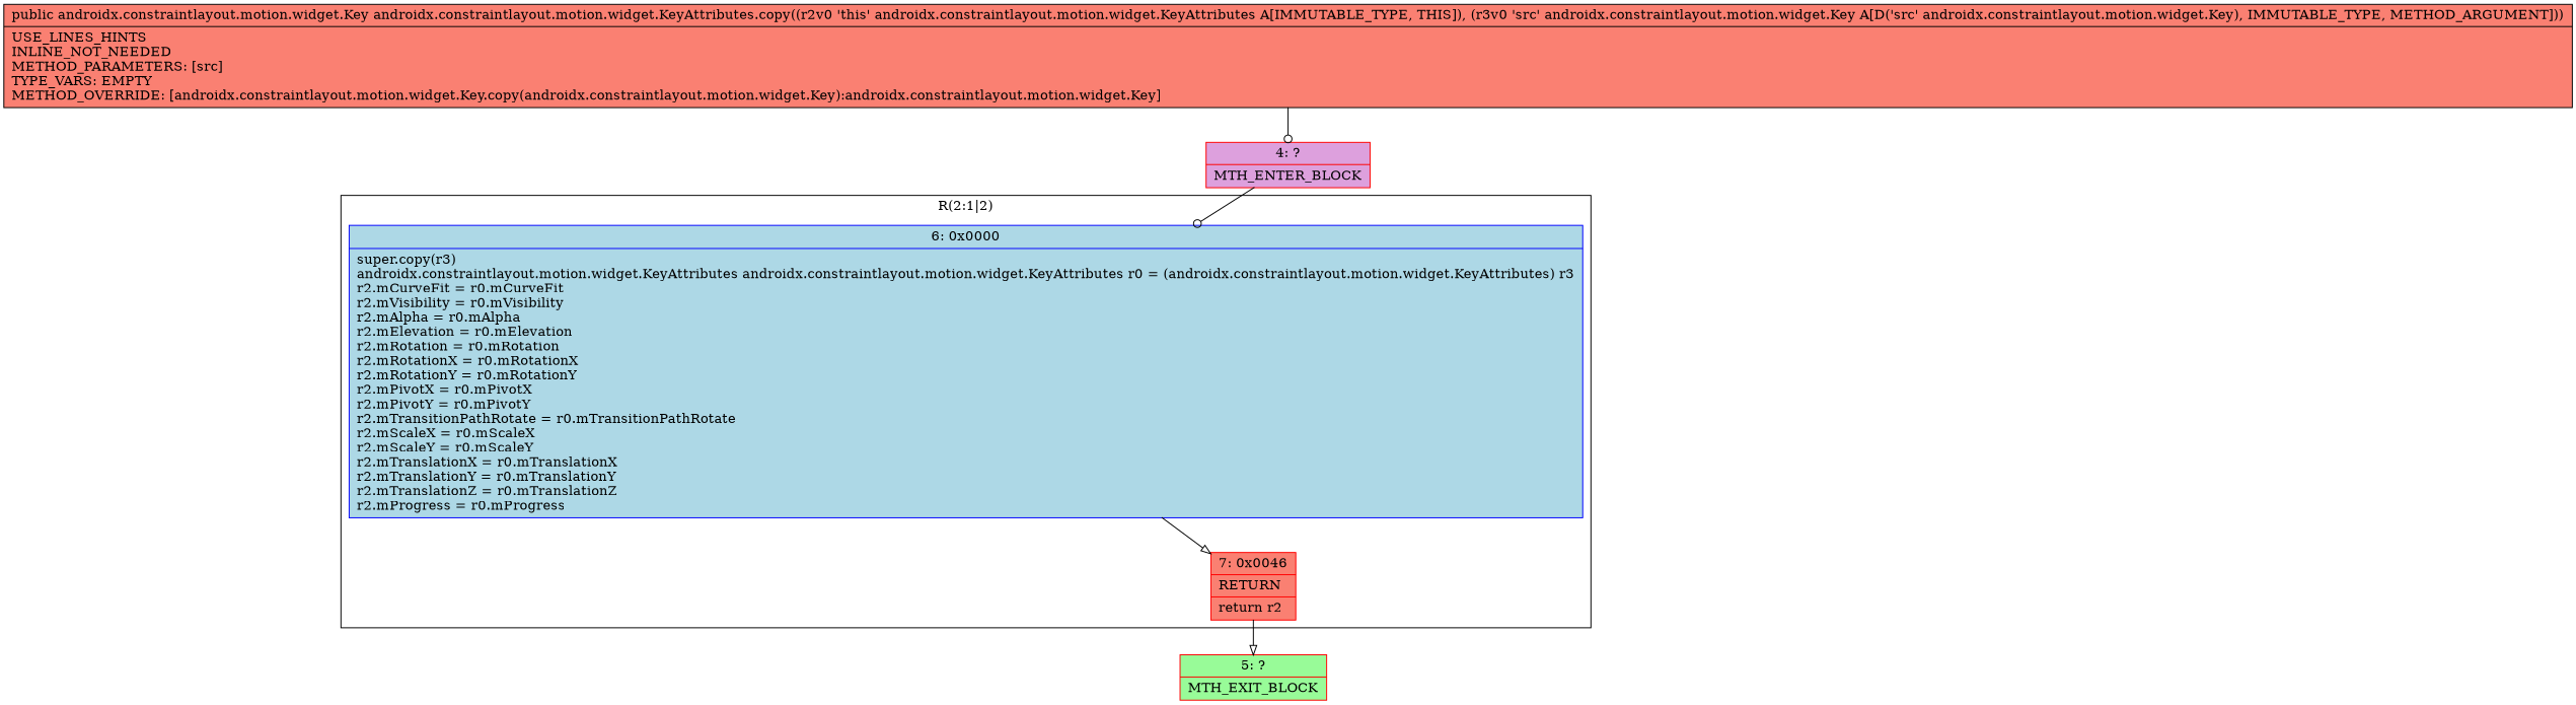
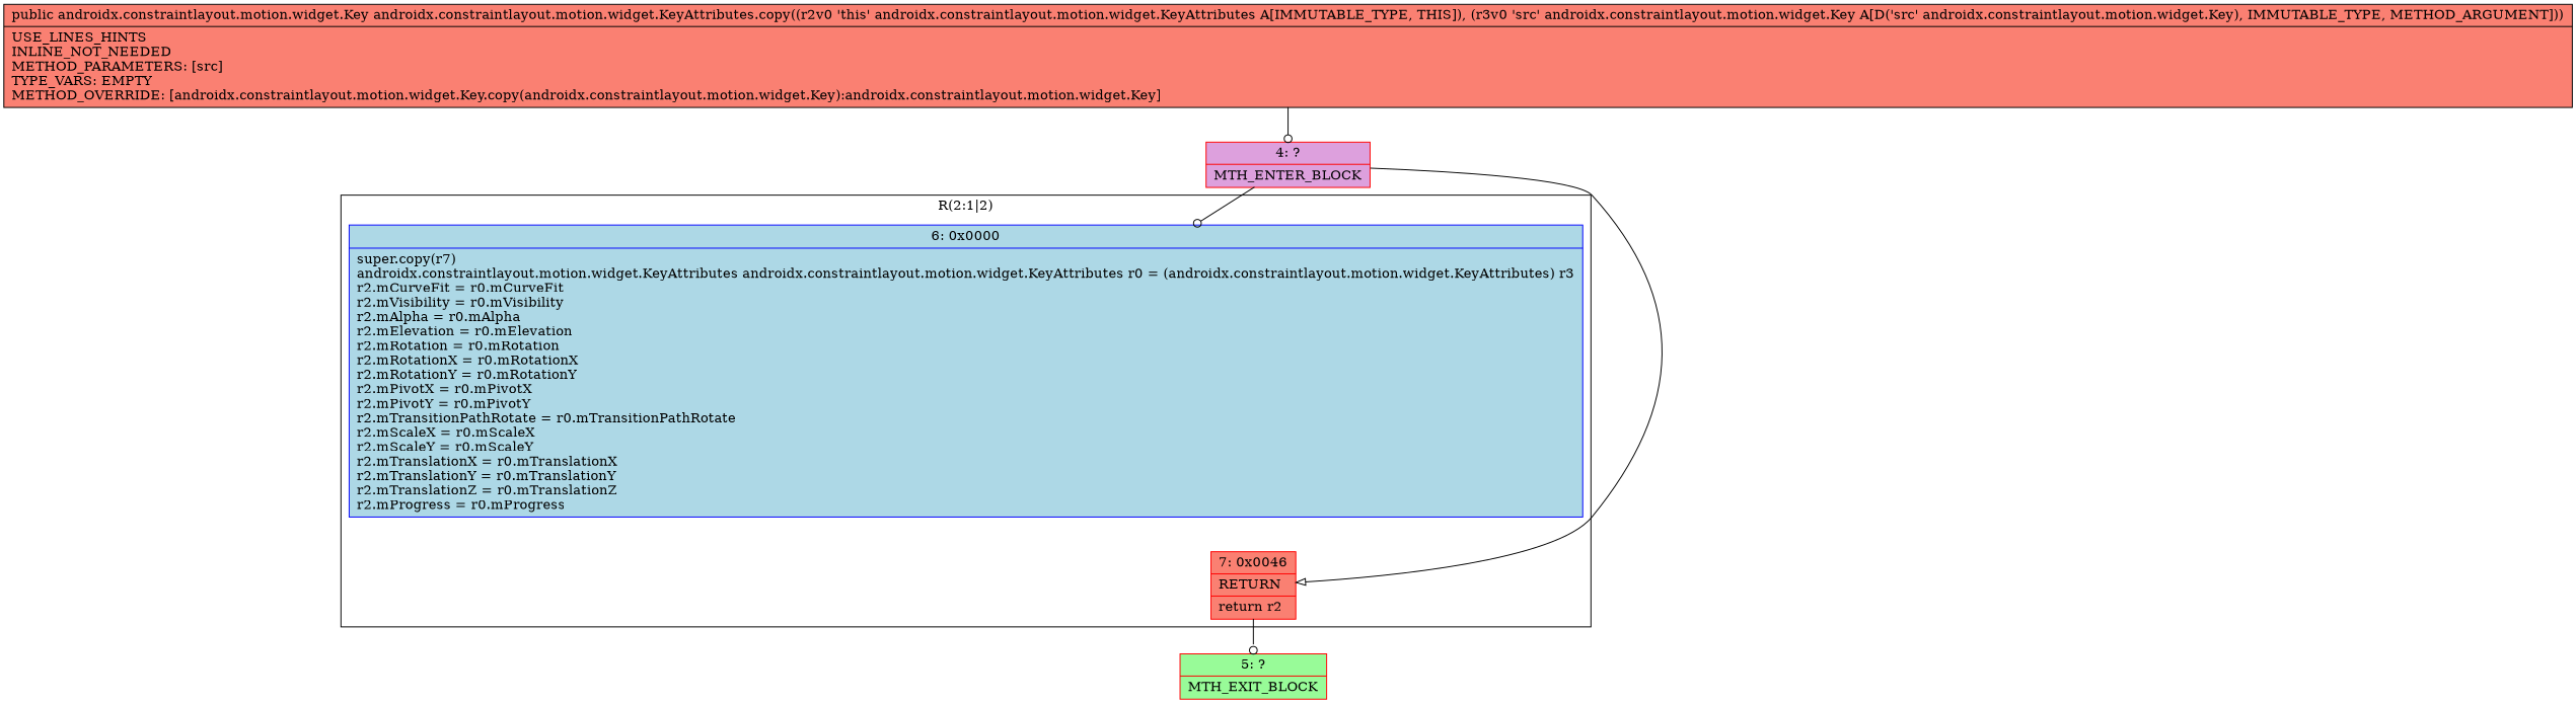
  digraph {
    node [color=red fillcolor=salmon shape=record style=filled]
    edge [arrowhead=onormal]
-   n1 [color=blue fillcolor=lightblue label="{6\:\ 0x0000|super.copy(r3)\landroidx.constraintlayout.motion.widget.KeyAttributes androidx.constraintlayout.motion.widget.KeyAttributes r0 = (androidx.constraintlayout.motion.widget.KeyAttributes) r3\lr2.mCurveFit = r0.mCurveFit\lr2.mVisibility = r0.mVisibility\lr2.mAlpha = r0.mAlpha\lr2.mElevation = r0.mElevation\lr2.mRotation = r0.mRotation\lr2.mRotationX = r0.mRotationX\lr2.mRotationY = r0.mRotationY\lr2.mPivotX = r0.mPivotX\lr2.mPivotY = r0.mPivotY\lr2.mTransitionPathRotate = r0.mTransitionPathRotate\lr2.mScaleX = r0.mScaleX\lr2.mScaleY = r0.mScaleY\lr2.mTranslationX = r0.mTranslationX\lr2.mTranslationY = r0.mTranslationY\lr2.mTranslationZ = r0.mTranslationZ\lr2.mProgress = r0.mProgress\l}"]
+   n1 [color=blue fillcolor=lightblue label="{6\:\ 0x0000|super.copy(r7)\landroidx.constraintlayout.motion.widget.KeyAttributes androidx.constraintlayout.motion.widget.KeyAttributes r0 = (androidx.constraintlayout.motion.widget.KeyAttributes) r3\lr2.mCurveFit = r0.mCurveFit\lr2.mVisibility = r0.mVisibility\lr2.mAlpha = r0.mAlpha\lr2.mElevation = r0.mElevation\lr2.mRotation = r0.mRotation\lr2.mRotationX = r0.mRotationX\lr2.mRotationY = r0.mRotationY\lr2.mPivotX = r0.mPivotX\lr2.mPivotY = r0.mPivotY\lr2.mTransitionPathRotate = r0.mTransitionPathRotate\lr2.mScaleX = r0.mScaleX\lr2.mScaleY = r0.mScaleY\lr2.mTranslationX = r0.mTranslationX\lr2.mTranslationY = r0.mTranslationY\lr2.mTranslationZ = r0.mTranslationZ\lr2.mProgress = r0.mProgress\l}"]
    n2 [label="{7\:\ 0x0046|RETURN\l|return r2\l}"]
    n3 [fillcolor=palegreen label="{5\:\ ?|MTH_EXIT_BLOCK\l}"]
    n4 [fillcolor=plum label="{4\:\ ?|MTH_ENTER_BLOCK\l}"]
    n5 [label="{public androidx.constraintlayout.motion.widget.Key androidx.constraintlayout.motion.widget.KeyAttributes.copy((r2v0 'this' androidx.constraintlayout.motion.widget.KeyAttributes A[IMMUTABLE_TYPE, THIS]), (r3v0 'src' androidx.constraintlayout.motion.widget.Key A[D('src' androidx.constraintlayout.motion.widget.Key), IMMUTABLE_TYPE, METHOD_ARGUMENT]))  | USE_LINES_HINTS\lINLINE_NOT_NEEDED\lMETHOD_PARAMETERS: [src]\lTYPE_VARS: EMPTY\lMETHOD_OVERRIDE: [androidx.constraintlayout.motion.widget.Key.copy(androidx.constraintlayout.motion.widget.Key):androidx.constraintlayout.motion.widget.Key]\l}" color=""]
    subgraph cluster_1 {
      label="R(2:1|2)"
      n1
      n2
    }
-   n1 -> n2
-   n2 -> n3
+   n4 -> n2
+   n2 -> n3 [arrowhead=odot]
    n4 -> n1 [arrowhead=odot]
    n5 -> n4 [arrowhead=odot]
  }
